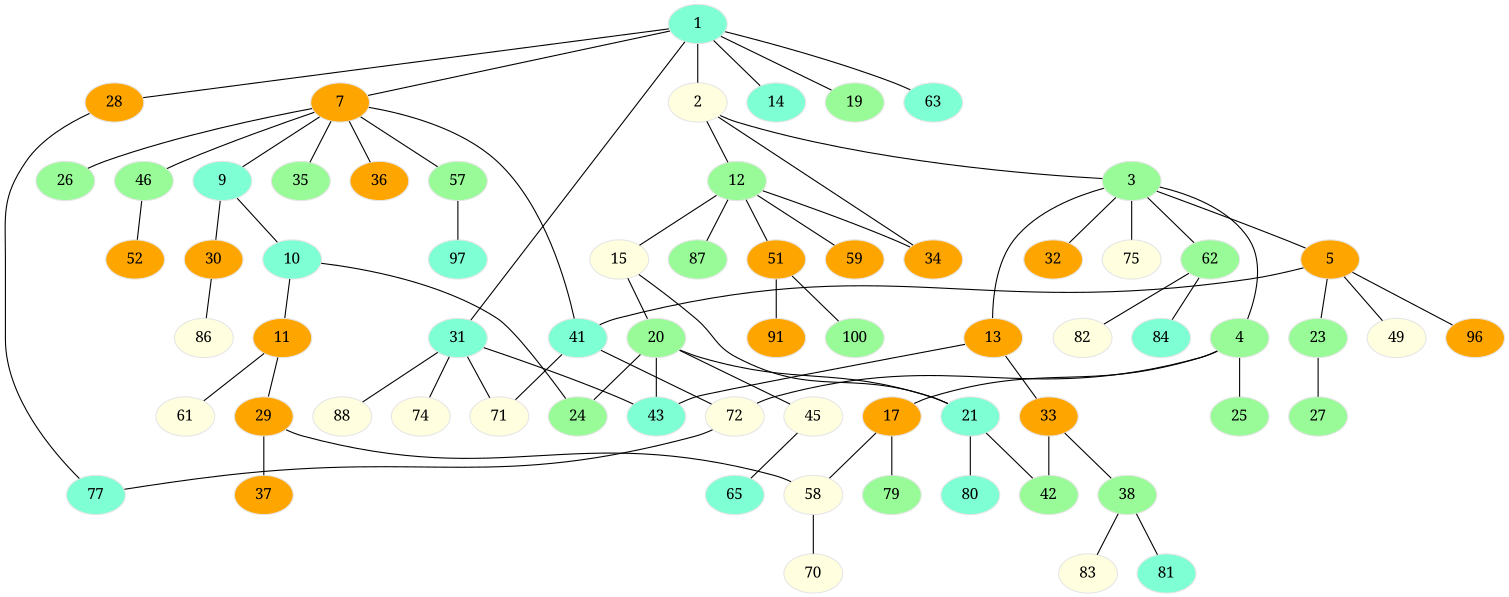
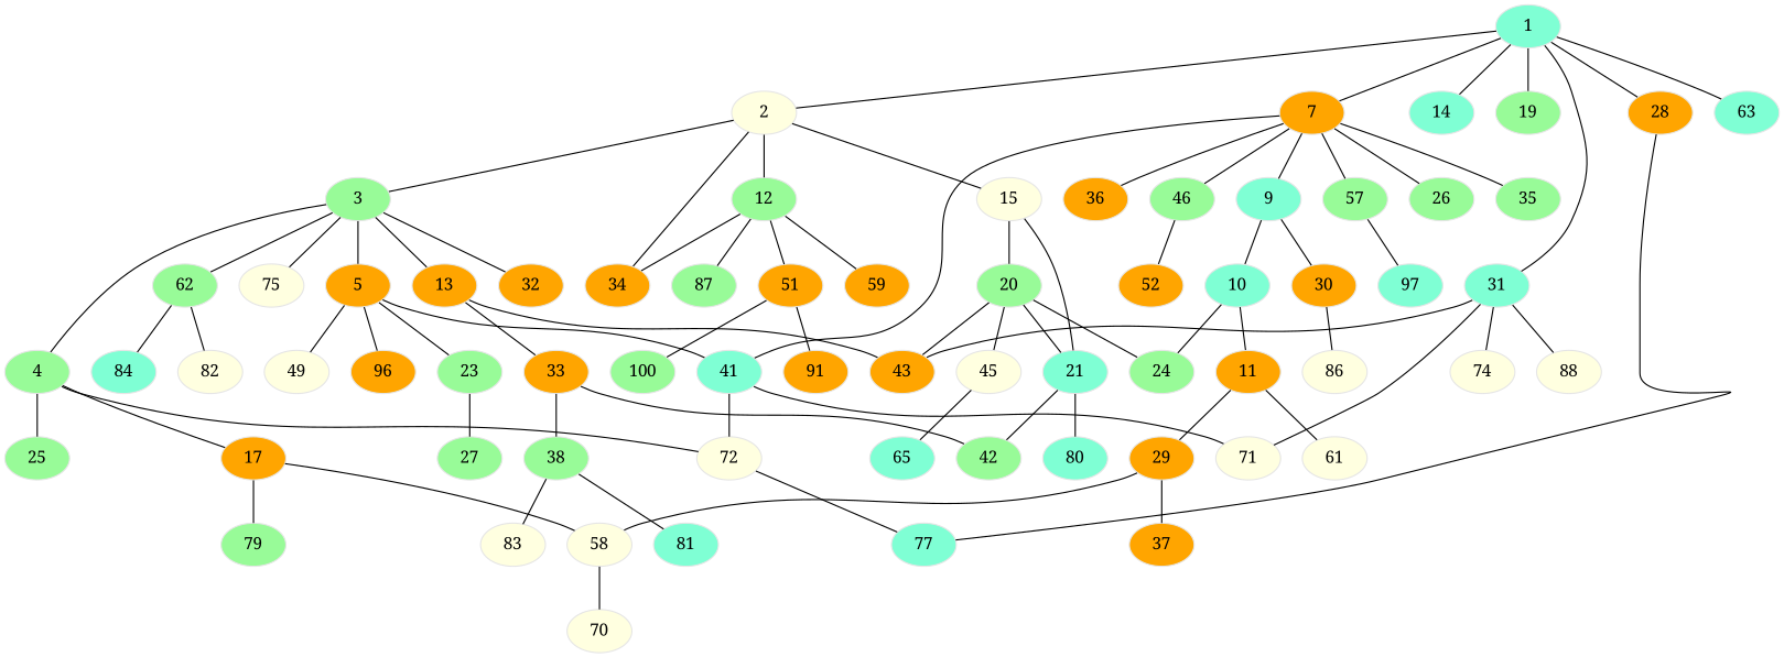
  graph {
    fontname="Noto Serif"
    node [color=gray90 fillcolor=palegreen fontname="Noto Serif" style=filled]
    edge [fontname="Noto Serif"]
    1 [fillcolor=aquamarine super="+6"]
    2 [fillcolor=lightyellow super="+16"]
    7 [fillcolor=orange super="+8"]
    14 [fillcolor=aquamarine]
    19
    28 [fillcolor=orange]
    31 [fillcolor=aquamarine super="+44"]
    63 [fillcolor=aquamarine]
    3 [super="+53"]
    12 [super="+22"]
    15 [fillcolor=lightyellow super="+50"]
    34 [fillcolor=orange]
    41 [fillcolor=aquamarine super="+64"]
    9 [fillcolor=aquamarine super="+40"]
    26
    35
    36 [fillcolor=orange]
    46 [super="+95"]
    57
    77 [fillcolor=aquamarine super="+78"]
-   43 [fillcolor=aquamarine super="+93"]
+   43 [fillcolor=orange super="+93"]
    74 [fillcolor=lightyellow]
    88 [fillcolor=lightyellow super="+98"]
    71 [fillcolor=lightyellow]
    4 [super="+73"]
    5 [fillcolor=orange super="+85"]
    13 [fillcolor=orange]
    32 [fillcolor=orange]
    62 [super="+66"]
    75 [fillcolor=lightyellow]
    51 [fillcolor=orange super="+55"]
    59 [fillcolor=orange]
    87 [super="+101"]
    20 [super="+76"]
    21 [fillcolor=aquamarine super="+48"]
    17 [fillcolor=orange]
    25
    72 [fillcolor=lightyellow]
    23 [super="+90"]
    49 [fillcolor=lightyellow super="+92"]
    96 [fillcolor=orange]
    33 [fillcolor=orange super="+60"]
    82 [fillcolor=lightyellow]
    84 [fillcolor=aquamarine]
    58 [fillcolor=lightyellow super="+69"]
    79
    27
    10 [fillcolor=aquamarine super="+68"]
    30 [fillcolor=orange super="+67"]
    52 [fillcolor=orange]
    97 [fillcolor=aquamarine]
    11 [fillcolor=orange super="+18"]
    24
    86 [fillcolor=lightyellow]
    29 [fillcolor=orange super="+47"]
    61 [fillcolor=lightyellow super="+94"]
    37 [fillcolor=orange]
    91 [fillcolor=orange]
    100
    42
    38 [super="+89"]
    45 [fillcolor=lightyellow super="+56"]
    80 [fillcolor=aquamarine]
    70 [fillcolor=lightyellow]
    65 [fillcolor=aquamarine]
    81 [fillcolor=aquamarine super="+99"]
    83 [fillcolor=lightyellow]
    1 -- 2
    1 -- 7
    1 -- 14
    1 -- 19
    1 -- 28
    1 -- 31
    1 -- 63
    2 -- 3
    2 -- 12
-   12 -- 15
+   2 -- 15
    2 -- 34
    7 -- 41
    7 -- 9
    7 -- 26
    7 -- 35
    7 -- 36
    7 -- 46
    7 -- 57
    28 -- 77
    31 -- 43
    31 -- 74
    31 -- 88
    31 -- 71
    3 -- 4
    3 -- 5
    3 -- 13
    3 -- 32
    3 -- 62
    3 -- 75
    12 -- 34
    12 -- 51
    12 -- 59
    12 -- 87
    15 -- 20
    15 -- 21
    41 -- 71
    41 -- 72
    9 -- 10
    9 -- 30
    46 -- 52
    57 -- 97
    4 -- 17
    4 -- 25
    4 -- 72
    5 -- 41
    5 -- 23
    5 -- 49
    5 -- 96
    13 -- 43
    13 -- 33
    62 -- 82
    62 -- 84
    51 -- 91
    51 -- 100
    20 -- 43
    20 -- 21
    20 -- 24
    20 -- 45
    21 -- 42
    21 -- 80
    17 -- 58
    17 -- 79
    72 -- 77
    23 -- 27
    33 -- 42
    33 -- 38
    58 -- 70
    10 -- 11
    10 -- 24
    30 -- 86
    11 -- 29
    11 -- 61
    29 -- 58
    29 -- 37
    38 -- 81
    38 -- 83
    45 -- 65
  }
